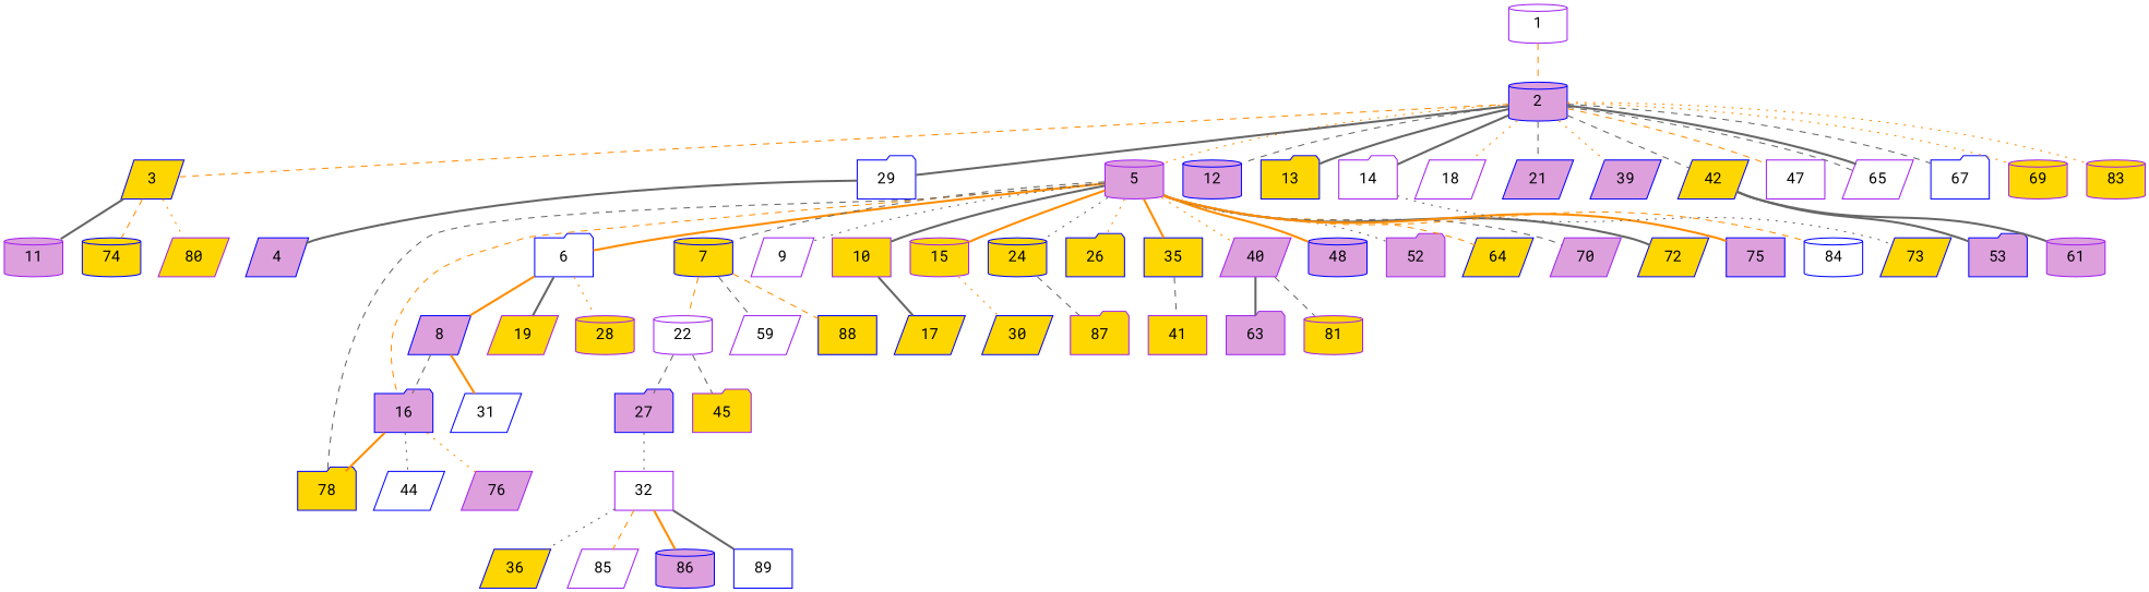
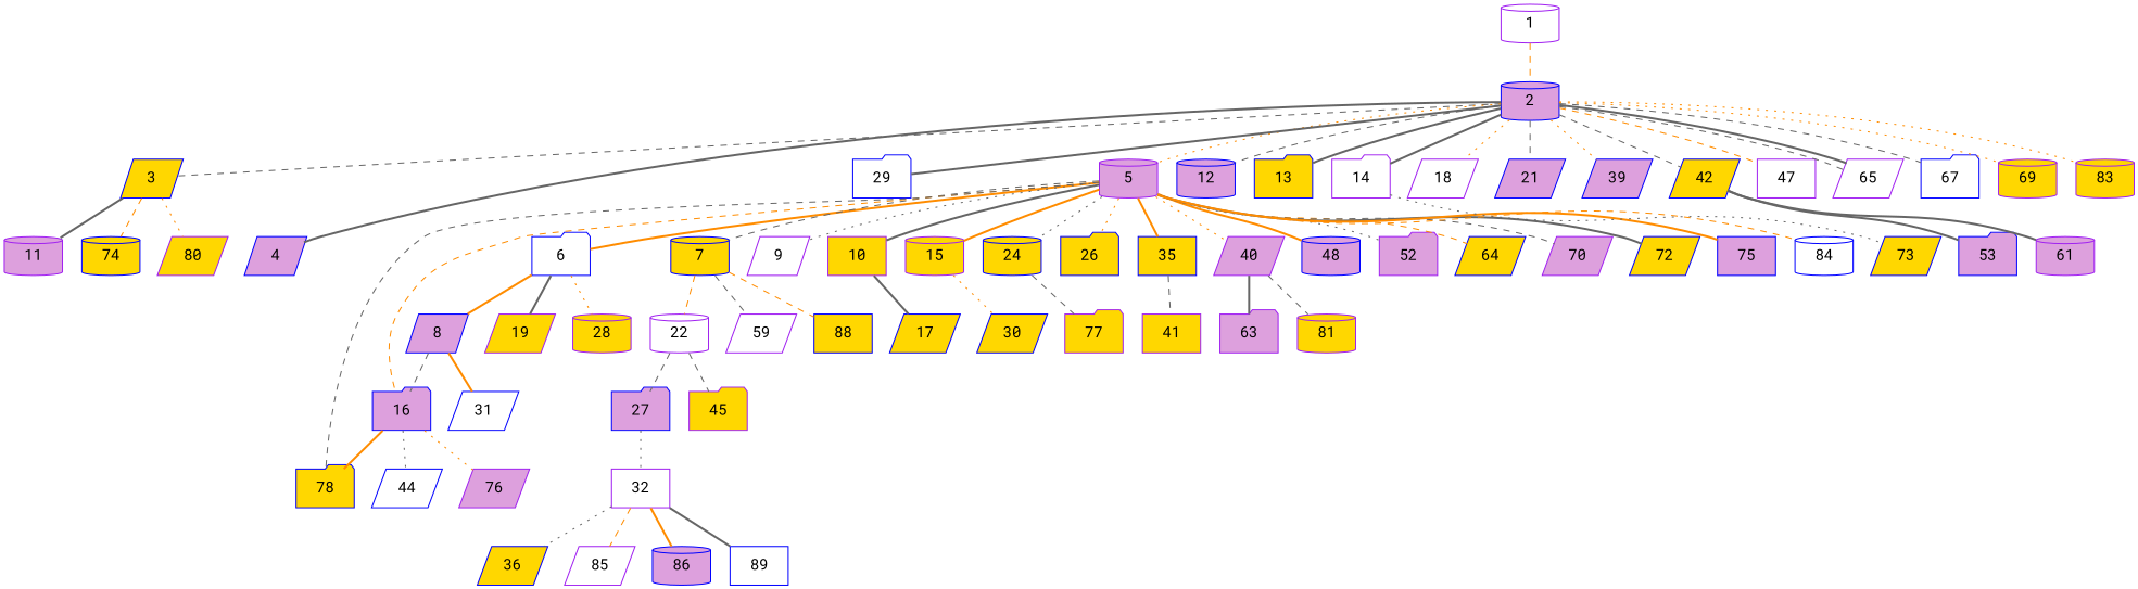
  graph {
    fontname="Roboto Mono"
    node [color=blue fillcolor=gold fontname="Roboto Mono" shape=parallelogram style=filled]
    edge [color=gray40 fontname="Roboto Mono" style=dashed]
    2 [fillcolor=plum shape=cylinder super="+20"]
    3 [super="+43"]
    4 [fillcolor=plum]
    5 [color=purple fillcolor=plum shape=cylinder super="+56"]
    12 [fillcolor=plum shape=cylinder]
    13 [shape=folder]
    14 [color=purple fillcolor=white shape=folder super="+37"]
    18 [color=purple fillcolor=white super="+23"]
    21 [fillcolor=plum]
    29 [fillcolor=white shape=folder super="+34"]
    39 [fillcolor=plum]
    42 [super="+63"]
    47 [color=purple fillcolor=white shape=box]
    65 [color=purple fillcolor=white super="+79"]
    67 [fillcolor=white shape=folder]
    69 [color=purple shape=cylinder]
    83 [color=purple shape=cylinder]
    1 [color=purple fillcolor=white shape=cylinder]
    11 [color=purple fillcolor=plum shape=cylinder]
    74 [shape=cylinder]
    80 [color=purple]
    6 [fillcolor=white shape=folder super="+82"]
    7 [shape=cylinder super="+50"]
    9 [color=purple fillcolor=white super="+46"]
    10 [color=purple shape=box super="+25"]
    15 [color=purple shape=cylinder]
    16 [fillcolor=plum shape=folder super="+66"]
    24 [shape=cylinder]
    26 [shape=folder]
    35 [shape=box]
    40 [color=purple fillcolor=plum super="+58"]
    48 [fillcolor=plum shape=cylinder super="+57"]
    52 [color=purple fillcolor=plum shape=folder]
    64
    70 [color=purple fillcolor=plum]
    72
    75 [fillcolor=plum shape=box]
    84 [fillcolor=white shape=cylinder]
    78 [shape=folder]
    73
    53 [fillcolor=plum shape=folder super="+54"]
    61 [color=purple fillcolor=plum shape=cylinder]
    8 [fillcolor=plum super="+68"]
    19 [color=purple]
    28 [color=purple shape=cylinder]
    22 [color=purple fillcolor=white shape=cylinder super="+62"]
    59 [color=purple fillcolor=white]
    88 [shape=box]
    17 [super="+49"]
    30 [super="+38"]
    44 [fillcolor=white]
    76 [color=purple fillcolor=plum]
-   77 [color=purple shape=folder label=87]
+   77 [color=purple shape=folder]
    41 [color=purple shape=box super="+71"]
    n55 [color=purple fillcolor=plum label=63 shape=folder]
    81 [color=purple shape=cylinder]
    31 [fillcolor=white]
    27 [fillcolor=plum shape=folder super="+87"]
    45 [color=purple shape=folder]
    32 [color=purple fillcolor=white shape=box super="+55"]
    36
    85 [color=purple fillcolor=white]
    86 [fillcolor=plum shape=cylinder]
    89 [fillcolor=white shape=box]
-   2 -- 3 [color=darkorange]
-   29 -- 4 [style=bold]
+   2 -- 3
+   2 -- 4 [style=bold]
    2 -- 5 [color=darkorange style=dotted]
    2 -- 12
    2 -- 13 [style=bold]
    2 -- 14 [style=bold]
    2 -- 18 [color=darkorange style=dotted]
    2 -- 21
    2 -- 29 [style=bold]
    2 -- 39 [color=darkorange style=dotted]
    2 -- 42
    2 -- 47 [color=darkorange]
    2 -- 65
    2 -- 65 [style=bold]
    2 -- 67
    2 -- 69 [color=darkorange style=dotted]
    2 -- 83 [color=darkorange style=dotted]
    3 -- 11 [style=bold]
    3 -- 74 [color=darkorange]
    3 -- 80 [color=darkorange style=dotted]
    5 -- 6 [color=darkorange style=bold]
    5 -- 7
    5 -- 9 [style=dotted]
    5 -- 10 [style=bold]
    5 -- 15 [color=darkorange style=bold]
    5 -- 16 [color=darkorange]
    5 -- 24 [style=dotted]
    5 -- 26 [color=darkorange style=dotted]
    5 -- 35 [color=darkorange style=bold]
    5 -- 40 [color=darkorange style=dotted]
    5 -- 48 [color=darkorange style=bold]
    5 -- 52 [style=dotted]
    5 -- 64 [color=darkorange]
    5 -- 70
    5 -- 72 [style=bold]
    5 -- 75 [color=darkorange style=bold]
    5 -- 84 [color=darkorange]
    5 -- 78
    14 -- 73 [style=dotted]
    42 -- 53 [style=bold]
    42 -- 61 [style=bold]
    1 -- 2 [color=darkorange]
    6 -- 8 [color=darkorange style=bold]
    6 -- 19 [style=bold]
    6 -- 28 [color=darkorange style=dotted]
    7 -- 22 [color=darkorange]
    7 -- 59
    7 -- 88 [color=darkorange]
    10 -- 17 [style=bold]
    15 -- 30 [color=darkorange style=dotted]
    16 -- 78 [color=darkorange style=bold]
    16 -- 44 [style=dotted]
    16 -- 76 [color=darkorange style=dotted]
    24 -- 77
    35 -- 41
    40 -- n55 [style=bold]
    40 -- 81
    8 -- 16
    8 -- 31 [color=darkorange style=bold]
    22 -- 27
    22 -- 45
    27 -- 32 [style=dotted]
    32 -- 36 [style=dotted]
    32 -- 85 [color=darkorange]
    32 -- 86 [color=darkorange style=bold]
    32 -- 89 [style=bold]
  }
